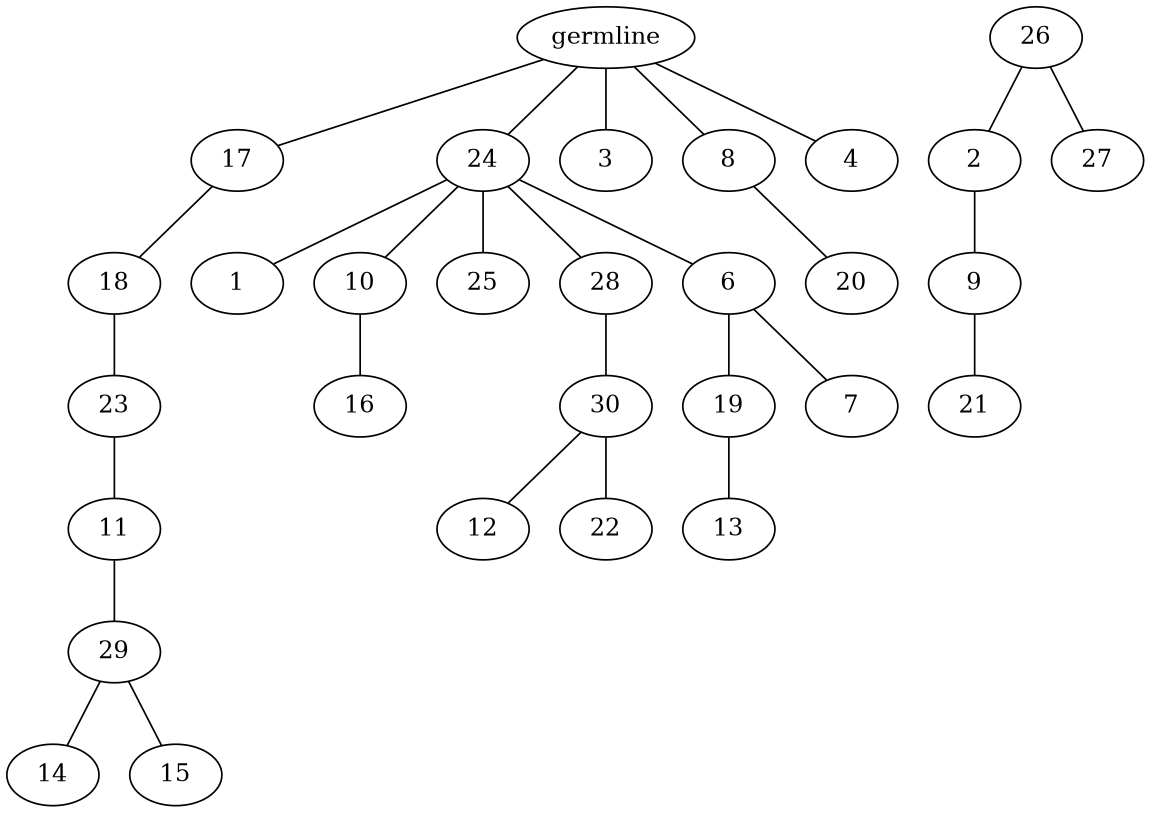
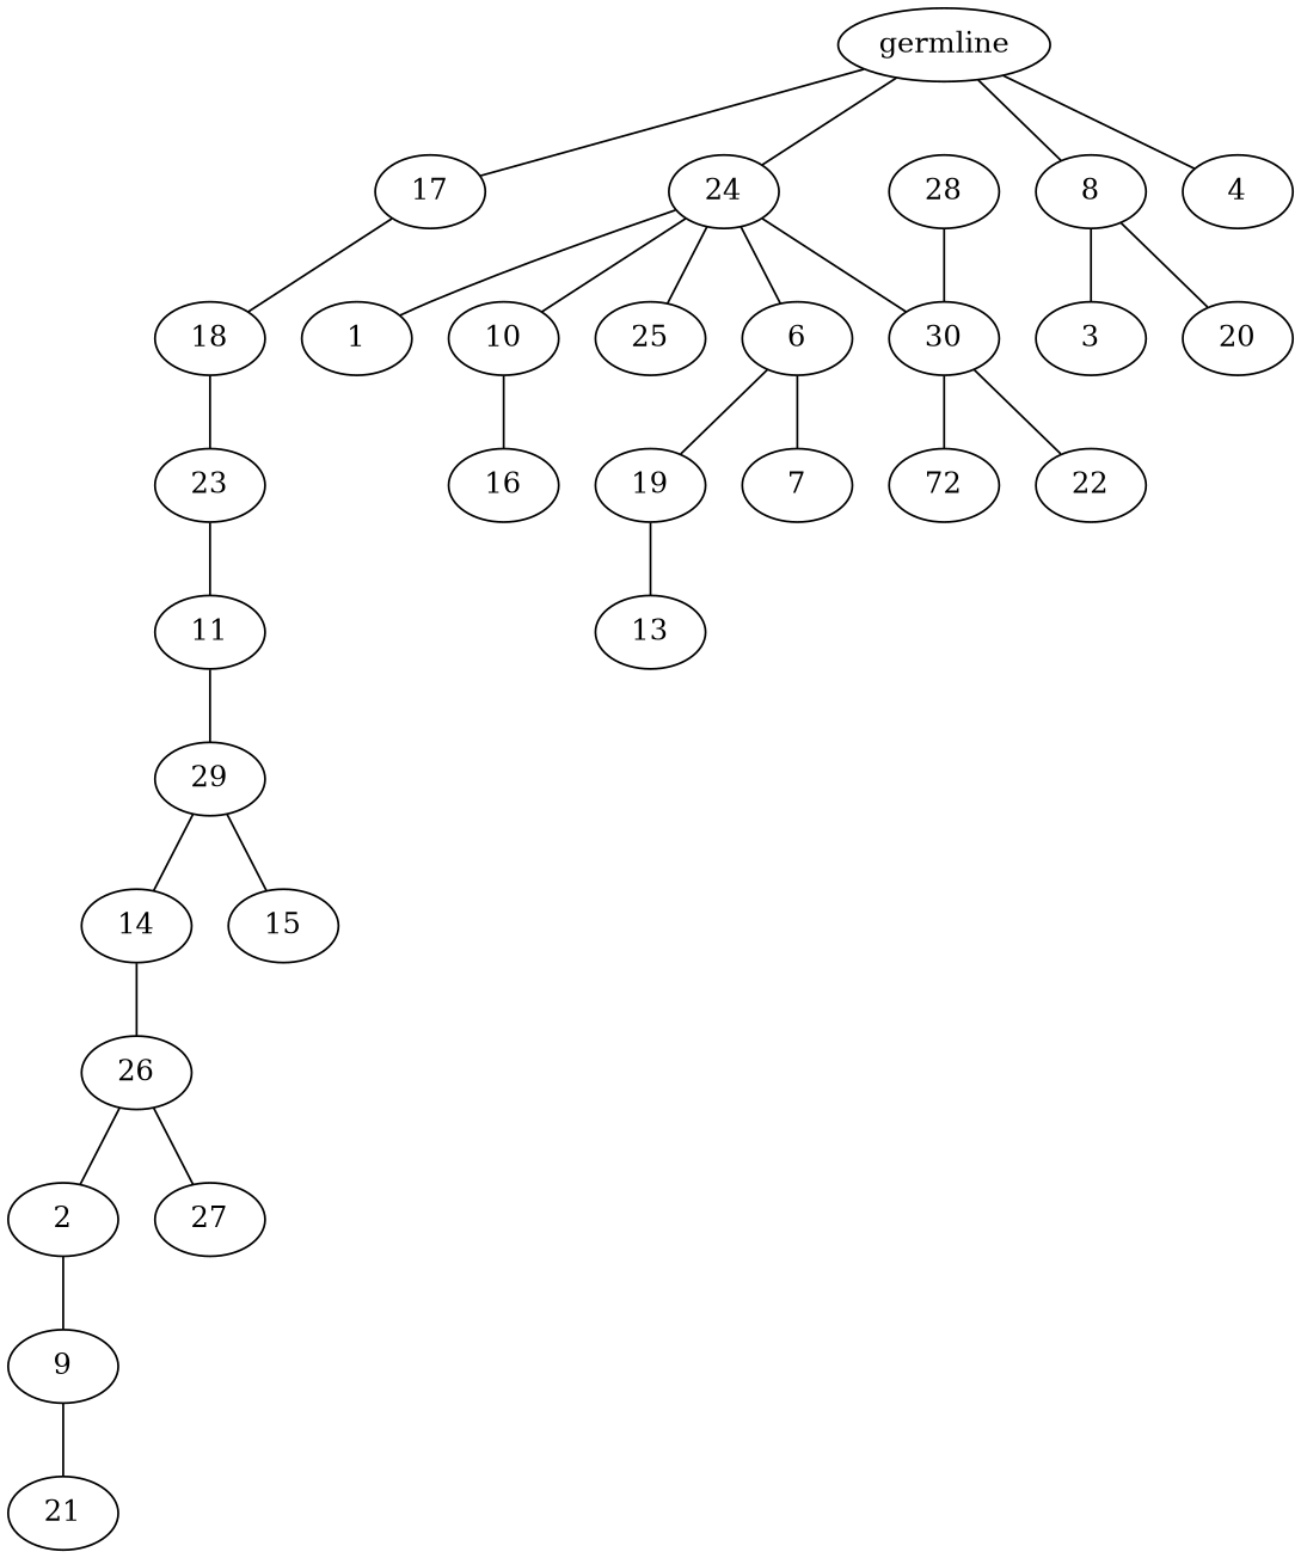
  graph {
    n1 [label=germline]
    n2 [label=17]
    n3 [label=24]
    n4 [label=3]
    n5 [label=8]
    n6 [label=4]
    n7 [label=18]
    n8 [label=1]
    n9 [label=10]
    n10 [label=25]
    n11 [label=28]
    n12 [label=6]
    n13 [label=20]
    n14 [label=16]
    n15 [label=23]
    n16 [label=30]
    n17 [label=19]
    n18 [label=7]
    n19 [label=11]
    n20 [label=29]
    n21 [label=14]
    n22 [label=15]
    n23 [label=26]
    n24 [label=2]
    n25 [label=27]
    n26 [label=9]
    n27 [label=21]
-   n28 [label=12]
+   n28 [label=72]
    n29 [label=22]
    n30 [label=13]
    n1 -- n2
    n1 -- n3
-   n1 -- n4
+   n5 -- n4
    n1 -- n5
    n1 -- n6
    n2 -- n7
    n3 -- n8
    n3 -- n9
    n3 -- n10
-   n3 -- n11
+   n3 -- n16
    n3 -- n12
    n5 -- n13
    n7 -- n15
    n9 -- n14
    n11 -- n16
    n12 -- n17
    n12 -- n18
    n15 -- n19
    n16 -- n28
    n16 -- n29
    n17 -- n30
    n19 -- n20
    n20 -- n21
    n20 -- n22
+   n21 -- n23
    n23 -- n24
    n23 -- n25
    n24 -- n26
    n26 -- n27
  }
